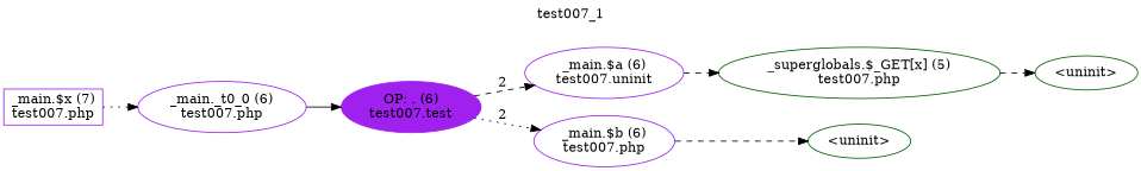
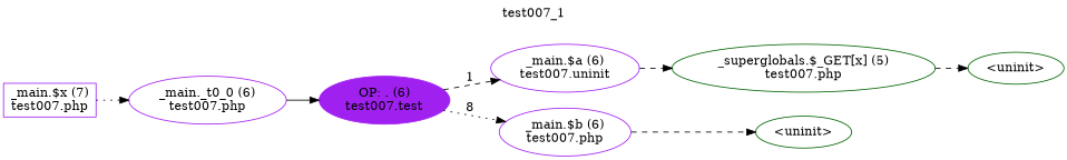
  digraph {
    label=test007_1
    labelloc=t
    rankdir=LR
    node [color=purple shape=ellipse]
    edge [style=dashed]
    n1 [label="_main.$x (7)\ntest007.php" shape=box]
    n2 [label="_main._t0_0 (6)\ntest007.php"]
    n3 [label="OP: . (6)\ntest007.test" style=filled]
    n4 [label="_main.$a (6)\ntest007.uninit"]
    n5 [label="_main.$b (6)\ntest007.php"]
    n6 [color=darkgreen label="_superglobals.$_GET[x] (5)\ntest007.php"]
    n7 [color=darkgreen label="<uninit>"]
    n8 [color=darkgreen label="<uninit>"]
    n1 -> n2 [style=dotted]
    n2 -> n3 [style=solid]
-   n3 -> n4 [label=2]
-   n3 -> n5 [label=2 style=dotted]
+   n3 -> n4 [label=1]
+   n3 -> n5 [label=8 style=dotted]
    n4 -> n6
    n5 -> n7
    n6 -> n8
  }
